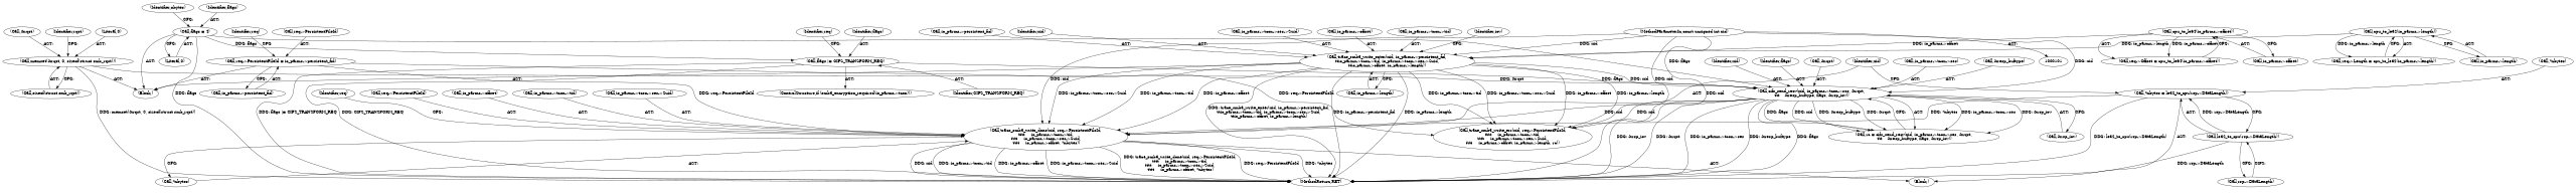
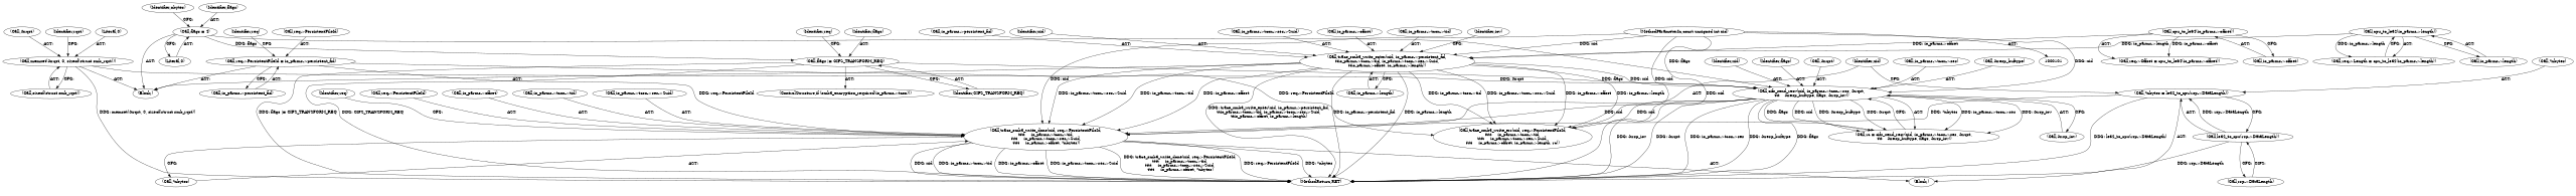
  digraph {
    n1 [label="(Call,trace_smb3_write_done(xid, req->PersistentFileId,\n\t\t\t\t     io_parms->tcon->tid,\n\t\t\t\t     io_parms->tcon->ses->Suid,\n \t\t\t\t     io_parms->offset, *nbytes))"]
    n2 [label="(Block,)"]
    n3 [label="(MethodReturn,RET)"]
    n4 [label="(Call,*nbytes)"]
    n5 [label="(Call,cifs_send_recv(xid, io_parms->tcon->ses, &rqst,\n \t\t\t    &resp_buftype, flags, &rsp_iov))"]
    n6 [label="(Call,trace_smb3_write_err(xid, req->PersistentFileId,\n\t\t\t\t     io_parms->tcon->tid,\n\t\t\t\t     io_parms->tcon->ses->Suid,\n\t\t\t\t     io_parms->offset, io_parms->length, rc))"]
    n7 [label="(Call,rc = cifs_send_recv(xid, io_parms->tcon->ses, &rqst,\n \t\t\t    &resp_buftype, flags, &rsp_iov))"]
    n8 [label="(Call,&rsp_iov)"]
    n9 [label="(Call,trace_smb3_write_enter(xid, io_parms->persistent_fid,\n\t\tio_parms->tcon->tid, io_parms->tcon->ses->Suid,\n\t\tio_parms->offset, io_parms->length))"]
    n10 [label="(Call,io_parms->length)"]
    n11 [label="(Block,)"]
    n12 [label="(MethodParameterIn,const unsigned int xid)"]
    1000101
    n14 [label="(Call,cpu_to_le64(io_parms->offset))"]
    n15 [label="(Call,io_parms->offset)"]
    n16 [label="(Call,req->Offset = cpu_to_le64(io_parms->offset))"]
    n17 [label="(Call,cpu_to_le32(io_parms->length))"]
    n18 [label="(Call,req->Length = cpu_to_le32(io_parms->length))"]
    n19 [label="(Call,io_parms->length)"]
    n20 [label="(Call,memset(&rqst, 0, sizeof(struct smb_rqst)))"]
    n21 [label="(Call,sizeof(struct smb_rqst))"]
    n22 [label="(Call,flags = 4)"]
    n23 [label="(Call,flags |= CIFS_TRANSFORM_REQ)"]
    n24 [label="(Literal,0)"]
    n25 [label="(Identifier,CIFS_TRANSFORM_REQ)"]
    n26 [label="(ControlStructure,if (smb3_encryption_required(io_parms->tcon)))"]
    n27 [label="(Call,req->PersistentFileId = io_parms->persistent_fid)"]
    n28 [label="(Call,io_parms->persistent_fid)"]
    n29 [label="(Call,*nbytes = le32_to_cpu(rsp->DataLength))"]
    n30 [label="(Call,le32_to_cpu(rsp->DataLength))"]
    n31 [label="(Call,rsp->DataLength)"]
    n32 [label="(Identifier,req)"]
    n33 [label="(Call,req->PersistentFileId)"]
    n34 [label="(Identifier,xid)"]
    n35 [label="(Identifier,xid)"]
    n36 [label="(Call,io_parms->tcon->ses->Suid)"]
    n37 [label="(Call,io_parms->offset)"]
    n38 [label="(Call,io_parms->offset)"]
    n39 [label="(Call,&rqst)"]
    n40 [label="(Identifier,rqst)"]
    n41 [label="(Call,io_parms->tcon->tid)"]
    n42 [label="(Call,io_parms->tcon->tid)"]
    n43 [label="(Identifier,nbytes)"]
    n44 [label="(Literal,0)"]
    n45 [label="(Identifier,flags)"]
    n46 [label="(Identifier,flags)"]
    n47 [label="(Identifier,flags)"]
    n48 [label="(Call,io_parms->tcon->ses->Suid)"]
    n49 [label="(Call,&rqst)"]
    n50 [label="(Identifier,req)"]
    n51 [label="(Identifier,iov)"]
    n52 [label="(Call,io_parms->tcon->ses)"]
    n53 [label="(Identifier,req)"]
    n54 [label="(Call,io_parms->persistent_fid)"]
    n55 [label="(Call,*nbytes)"]
    n56 [label="(Identifier,xid)"]
    n57 [label="(Call,req->PersistentFileId)"]
    n58 [label="(Call,&resp_buftype)"]
    n1 -> n2 [label="AST: "]
    n1 -> n3 [label="DDG: req->PersistentFileId"]
    n1 -> n3 [label="DDG: *nbytes"]
    n1 -> n3 [label="DDG: xid"]
    n1 -> n3 [label="DDG: io_parms->tcon->tid"]
    n1 -> n3 [label="DDG: io_parms->offset"]
    n1 -> n3 [label="DDG: io_parms->tcon->ses->Suid"]
    n1 -> n3 [label="DDG: trace_smb3_write_done(xid, req->PersistentFileId,\n\t\t\t\t     io_parms->tcon->tid,\n\t\t\t\t     io_parms->tcon->ses->Suid,\n \t\t\t\t     io_parms->offset, *nbytes)"]
    n1 -> n4 [label="CFG: "]
    n4 -> n1 [label="AST: "]
    n5 -> n1 [label="DDG: xid"]
    n5 -> n3 [label="DDG: &rsp_iov"]
    n5 -> n3 [label="DDG: &rqst"]
    n5 -> n3 [label="DDG: io_parms->tcon->ses"]
    n5 -> n3 [label="DDG: &resp_buftype"]
    n5 -> n3 [label="DDG: flags"]
    n5 -> n6 [label="DDG: xid"]
    n5 -> n7 [label="AST: "]
    n5 -> n7 [label="DDG: io_parms->tcon->ses"]
    n5 -> n7 [label="DDG: &rsp_iov"]
    n5 -> n7 [label="DDG: flags"]
    n5 -> n7 [label="DDG: xid"]
    n5 -> n7 [label="DDG: &resp_buftype"]
    n5 -> n7 [label="DDG: &rqst"]
    n5 -> n8 [label="CFG: "]
    n7 -> n5 [label="CFG: "]
    n8 -> n5 [label="AST: "]
    n9 -> n1 [label="DDG: io_parms->tcon->tid"]
    n9 -> n1 [label="DDG: io_parms->tcon->ses->Suid"]
    n9 -> n1 [label="DDG: io_parms->offset"]
    n9 -> n3 [label="DDG: trace_smb3_write_enter(xid, io_parms->persistent_fid,\n\t\tio_parms->tcon->tid, io_parms->tcon->ses->Suid,\n\t\tio_parms->offset, io_parms->length)"]
    n9 -> n3 [label="DDG: io_parms->persistent_fid"]
    n9 -> n3 [label="DDG: io_parms->length"]
    n9 -> n5 [label="DDG: xid"]
    n9 -> n6 [label="DDG: io_parms->tcon->tid"]
    n9 -> n6 [label="DDG: io_parms->tcon->ses->Suid"]
    n9 -> n6 [label="DDG: io_parms->offset"]
    n9 -> n6 [label="DDG: io_parms->length"]
    n9 -> n10 [label="CFG: "]
    n9 -> n11 [label="AST: "]
    n10 -> n9 [label="AST: "]
    n12 -> n1 [label="DDG: xid"]
    n12 -> n3 [label="DDG: xid"]
    n12 -> n5 [label="DDG: xid"]
    n12 -> n6 [label="DDG: xid"]
    n12 -> n9 [label="DDG: xid"]
    n12 -> 1000101 [label="AST: "]
    n14 -> n9 [label="DDG: io_parms->offset"]
    n14 -> n15 [label="CFG: "]
    n14 -> n16 [label="AST: "]
    n14 -> n16 [label="DDG: io_parms->offset"]
    n15 -> n14 [label="AST: "]
-   n16 -> n14 [label="CFG: "]
    n17 -> n9 [label="DDG: io_parms->length"]
    n17 -> n18 [label="AST: "]
    n17 -> n18 [label="DDG: io_parms->length"]
    n17 -> n19 [label="CFG: "]
    n18 -> n17 [label="CFG: "]
    n19 -> n17 [label="AST: "]
    n20 -> n3 [label="DDG: memset(&rqst, 0, sizeof(struct smb_rqst))"]
    n20 -> n5 [label="DDG: &rqst"]
    n20 -> n11 [label="AST: "]
    n20 -> n21 [label="CFG: "]
    n21 -> n20 [label="AST: "]
-   n22 -> n3 [label="DDG: flags"]
    n22 -> n5 [label="DDG: flags"]
    n22 -> n11 [label="AST: "]
    n22 -> n23 [label="DDG: flags"]
    n22 -> n24 [label="CFG: "]
    n23 -> n3 [label="DDG: flags |= CIFS_TRANSFORM_REQ"]
    n23 -> n3 [label="DDG: CIFS_TRANSFORM_REQ"]
    n23 -> n5 [label="DDG: flags"]
+   n23 -> n25 [label="CFG: "]
    n23 -> n26 [label="AST: "]
    n24 -> n22 [label="AST: "]
    n25 -> n23 [label="AST: "]
    n27 -> n1 [label="DDG: req->PersistentFileId"]
    n27 -> n6 [label="DDG: req->PersistentFileId"]
    n27 -> n11 [label="AST: "]
    n27 -> n28 [label="CFG: "]
    n28 -> n27 [label="AST: "]
    n29 -> n1 [label="DDG: *nbytes"]
    n29 -> n2 [label="AST: "]
    n29 -> n3 [label="DDG: le32_to_cpu(rsp->DataLength)"]
    n29 -> n30 [label="CFG: "]
    n30 -> n3 [label="DDG: rsp->DataLength"]
    n30 -> n29 [label="AST: "]
    n30 -> n29 [label="DDG: rsp->DataLength"]
    n30 -> n31 [label="CFG: "]
    n31 -> n30 [label="CIFS: "]
    n32 -> n1 [label="CFG: "]
    n33 -> n1 [label="AST: "]
    n34 -> n5 [label="AST: "]
    n35 -> n1 [label="AST: "]
    n35 -> n29 [label="CFG: "]
    n36 -> n9 [label="AST: "]
    n37 -> n1 [label="AST: "]
    n38 -> n9 [label="AST: "]
    n39 -> n20 [label="AST: "]
    n40 -> n20 [label="CFG: "]
    n41 -> n9 [label="AST: "]
    n42 -> n1 [label="AST: "]
    n43 -> n22 [label="CFG: "]
    n44 -> n20 [label="AST: "]
    n45 -> n5 [label="AST: "]
    n46 -> n23 [label="AST: "]
    n47 -> n22 [label="AST: "]
    n48 -> n1 [label="AST: "]
    n49 -> n5 [label="AST: "]
    n50 -> n23 [label="CFG: "]
    n51 -> n9 [label="CFG: "]
    n52 -> n5 [label="AST: "]
    n53 -> n27 [label="CFG: "]
    n54 -> n9 [label="AST: "]
    n55 -> n29 [label="AST: "]
    n56 -> n9 [label="AST: "]
    n57 -> n27 [label="AST: "]
    n58 -> n5 [label="AST: "]
  }
